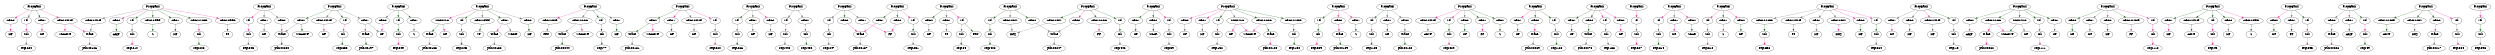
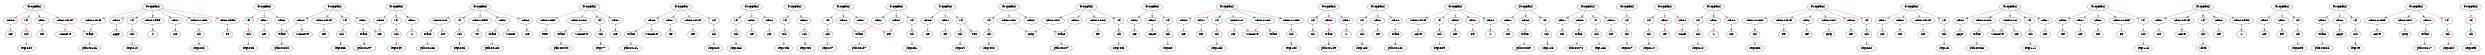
  digraph {
    edge [color=darkgreen]
    n1 [label=rel]
    n2 [label=tok]
    segr224
    n4 [label=tok]
    segr353
    n6 [label=PropBank]
    n7 [label="LINK-SLC"]
    n8 [label=rel]
    n9 [label="ARGM-PRP"]
    n10 [label=ARG1]
    n11 [label=ARG0]
    n12 [label=Trace]
    n13 [label=NP]
    n14 [label=tok]
    n15 [label=VP]
    n16 [label=Trace]
    n17 [label=WHNP]
    n18 [label=NP]
    n19 [label=ARG1]
    n20 [label=NP]
    n21 [label="ARGM-TMP"]
    n22 [label=Trace]
    n23 [label=WHADVP]
    ptbr00126
    n25 [label=PRT]
    n26 [label=ARG2]
    n27 [label=Trace]
    n28 [label=WHADVP]
    ptbr00181
    n30 [label=Trace]
    ptbr00197
    n32 [label=ARG1]
    n33 [label=NP]
    n34 [label=tok]
    segr77
    n36 [label=NP]
    n37 [label=NP]
    n38 [label=tok]
    segr266
    n40 [label=tok]
    segr450
    n42 [label=tok]
    segr448
    n44 [label=Trace]
    ptbr00044
    n46 [label=PropBank]
    n47 [label=ARG0]
    n48 [label=rel]
    n49 [label=ARG1]
    n50 [label=Trace]
    n51 [label=tok]
    n52 [label=PP]
    ptbr00133
    segr243
    n55 [label=NP]
    n56 [label=Trace]
    ptbr00200
    ptbr00138
    n59 [label=WHADVP]
    n60 [label=NP]
    n61 [label=PropBank]
    n62 [label=ARG1]
    n63 [label="ARGM-MOD"]
    n64 [label="ARGM-PRD"]
    n65 [label=ARG2]
    n66 [label="ARGM-TMP"]
    n67 [label=rel]
    n68 [label="ARGM-PRP"]
    n69 [label=NP]
    n70 [label=tok]
    n71 [label=PP]
    n72 [label=ADJP]
    n73 [label=tok]
    n74 [label=S]
    segr208
    n76 [label=tok]
    segr84
    n78 [label=PRT]
    n79 [label=PP]
    n80 [label=tok]
    n81 [label=segr408]
    n82 [label=tok]
    segr442
    n84 [label=PP]
    n85 [label=Trace]
    ptbr00247
    n87 [label=PropBank]
    n88 [label=ARG0]
    n89 [label=NP]
    n90 [label=S]
    n91 [label=NP]
    n92 [label=tok]
    segr349
    segr210
    n95 [label=rel]
    n96 [label=NP]
    n97 [label=ARG1]
    n98 [label=ARG0]
    n99 [label=PropBank]
    n100 [label=ARG0]
    n101 [label=NP]
    n102 [label=ARG1]
    n103 [label=NP]
    n104 [label=INTJ]
    ptbr00137
    n106 [label=tok]
    segr251
    segr247
    n109 [label=rel]
    n110 [label=tok]
    segr343
    n112 [label="LINK-SLC"]
    n113 [label=NP]
    n114 [label=WHADVP]
    n115 [label=rel]
    n116 [label=tok]
    segr152
    n118 [label=ARG1]
    n119 [label=NP]
    n120 [label="ARGM-MOD"]
    n121 [label=tok]
    segr150
    n123 [label=ARG2]
    n124 [label="ARGM-LOC"]
    n125 [label=Trace]
-   ptbr00100
    n127 [label=rel]
    n128 [label=tok]
-   segr339
    n130 [label=WHADVP]
    n131 [label=rel]
    n132 [label=tok]
    segr185
    n134 [label=PropBank]
    n135 [label=SBAR]
    n136 [label=ARG1]
    n137 [label=NP]
    n138 [label=ARG0]
    n139 [label=Trace]
    ptbr00189
    n141 [label=tok]
    segr59
    n143 [label=ARG0]
    n144 [label=Trace]
    ptbr00102
    n146 [label=ARG1]
    n147 [label=S]
    n148 [label=PropBank]
    n149 [label="ARGM-TMP"]
    n150 [label=ADVP]
    n151 [label=PropBank]
    n152 [label=rel]
    n153 [label=tok]
    segr329
    n155 [label=PropBank]
    n156 [label=ARG1]
    n157 [label=ARG0]
    n158 [label=rel]
    n159 [label=NP]
    n160 [label=Trace]
    n161 [label=tok]
    n162 [label=NP]
    n163 [label=PropBank]
    n164 [label=PropBank]
    n165 [label=ARG0]
    n166 [label=ARG1]
    n167 [label=ARG2]
    n168 [label=NP]
    n169 [label=PP]
    n170 [label=S]
    ptbr00069
    n172 [label=PropBank]
    n173 [label=ARG1]
    n174 [label=ARG0]
    n175 [label=rel]
    n176 [label=ARG2]
    n177 [label=NP]
    n178 [label=Trace]
    n179 [label=tok]
    n180 [label=NP]
    segr128
    n182 [label="ARGM-TMP"]
    n183 [label=NP]
    ptbr00076
    n185 [label=rel]
    n186 [label=tok]
    segr320
    segr138
    n189 [label=PropBank]
    n190 [label=rel]
    n191 [label=tok]
    segr327
    n193 [label=tok]
    segr314
    n195 [label=SBAR]
    n196 [label=PropBank]
    n197 [label=rel]
    n198 [label=ARG1]
    n199 [label=ARG0]
    n200 [label=tok]
    n201 [label=S]
    n202 [label=NP]
    n203 [label=rel]
    n204 [label=PropBank]
    n205 [label=rel]
    n206 [label=ARG1]
    n207 [label=ARG2]
    n208 [label=NP]
    segr310
    n210 [label=PropBank]
    n211 [label=ARG1]
    n212 [label=PropBank]
    n213 [label=ARG2]
    n214 [label=rel]
    n215 [label=PropBank]
    n216 [label=ARG1]
    n217 [label=ARG2]
    n218 [label=tok]
    segr364
    n220 [label=NP]
    n221 [label=INTJ]
    n222 [label=tok]
    segr358
    n224 [label=NP]
    n225 [label=ARG1]
    n226 [label=NP]
    n227 [label=ARG0]
    n228 [label=NP]
    n229 [label=PropBank]
    n230 [label="ARGM-TMP"]
    n231 [label=rel]
    n232 [label=NP]
    n233 [label=tok]
    n234 [label=WHADVP]
    n235 [label=NP]
    segr15
    n237 [label=NP]
    n238 [label=PP]
    n239 [label=ADJP]
    n240 [label=tok]
    segr111
    n242 [label=Trace]
    ptbr00062
    n244 [label=NP]
    n245 [label=ARG1]
    n246 [label=NP]
    n247 [label=NP]
    n248 [label="ARGM-TMP"]
    n249 [label=ADVP]
    n250 [label=tok]
    segr118
    n252 [label=rel]
    n253 [label=tok]
-   segr45
+   segr45 [label=rel45]
    n255 [label=PropBank]
    n256 [label=ARG0]
    n257 [label="ARGM-PRD"]
    n258 [label=NP]
    n259 [label=S]
    n260 [label=NP]
    n261 [label=PropBank]
    n262 [label=ARG0]
    n263 [label=ARG1]
    n264 [label=ARG2]
    n265 [label="ARGM-MNR"]
    n266 [label=rel]
    n267 [label=PP]
    n268 [label=PropBank]
    n269 [label="ARGM-MOD"]
    n270 [label="ARGM-TMP"]
    n271 [label=ARG1]
    n272 [label="ARGM-DIS"]
    n273 [label=ARG0]
    n274 [label=rel]
    n275 [label=rel]
    n276 [label=ARG2]
    n277 [label="ARGM-LOC"]
    n278 [label="ARGM-TMP"]
    n279 [label=ARG2]
    n280 [label=ARG1]
    n281 [label=rel]
    n282 [label=PropBank]
    n283 [label="LINK-SLC"]
    n284 [label=PP]
    n285 [label=tok]
    segr395
    n287 [label=tok]
    segr49
    n289 [label=ARG0]
    n290 [label="ARGM-MNR"]
    n291 [label=ADVP]
    n292 [label=ADJP]
    n293 [label=ARG1]
    n294 [label=Trace]
    ptbr00026
    n296 [label="ARGM-DIR"]
    n297 [label=PropBank]
    n298 [label=rel]
    n299 [label=PropBank]
    n300 [label="ARGM-DIS"]
    n301 [label=ARG0]
    n302 [label=rel]
    n303 [label=INTJ]
    n304 [label=Trace]
    n305 [label=tok]
    n306 [label="ARGM-LOC"]
    n307 [label=rel]
    ptbr00217
    n309 [label=ARG1]
    n310 [label=ARG1]
    n311 [label=PropBank]
    n312 [label=rel]
    n313 [label=tok]
    segr393
    n315 [label=PropBank]
    n316 [label=ARG0]
    n317 [label=ARG1]
    n318 [label=rel]
    n319 [label=NP]
    segr384
    n321 [label=PropBank]
    n322 [label="ARGM-DIS"]
    n323 [label=ARG0]
    n324 [label=PropBank]
    n325 [label=rel]
    n326 [label=PropBank]
    n327 [label=ARG0]
    n328 [label=ARG1]
    n329 [label=rel]
    n330 [label=PropBank]
    n331 [label=ARG1]
    n332 [label=ARG2]
    n333 [label=rel]
    n334 [label=PropBank]
    n335 [label=PropBank]
    n336 [label=ARG0]
    n337 [label=rel]
    n338 [label="ARGM-DIS"]
    n339 [label="ARGM-LOC"]
    n340 [label=PropBank]
    n341 [label=rel]
    n342 [label=ARG2]
    subgraph sub_1 {
      rank=same
    }
    n1 -> n2 [color=deeppink]
    n2 -> segr224 [color=gray40]
    n4 -> segr353
    n6 -> n7 [color=deeppink]
    n6 -> n8
    n6 -> n9 [color=gray40]
    n6 -> n10
    n6 -> n11 [color=gray40]
    n7 -> n12
    n7 -> n13 [color=deeppink]
    n8 -> n14 [color=gray40]
    n9 -> n15
    n10 -> n16 [color=deeppink]
    n10 -> n17 [color=gray40]
    n11 -> n18
    n12 -> ptbr00133 [color=deeppink]
    n14 -> segr243
    n16 -> ptbr00138 [color=gray40]
    n19 -> n20 [color=deeppink]
    n21 -> n22 [color=deeppink]
    n21 -> n23 [color=deeppink]
    n22 -> ptbr00126 [color=deeppink]
    n26 -> n27
    n26 -> n28 [color=deeppink]
    n27 -> ptbr00181 [color=gray40]
    n30 -> ptbr00197
    n32 -> n33
    n34 -> segr77
    n38 -> segr266
    n40 -> segr450
    n42 -> segr448 [color=gray40]
    n44 -> ptbr00044
    n46 -> n47
    n46 -> n48 [color=gray40]
    n46 -> n49 [color=gray40]
    n47 -> n50 [color=deeppink]
    n48 -> n51 [color=gray40]
    n49 -> n52 [color=deeppink]
    n50 -> ptbr00137 [color=gray40]
    n51 -> segr247 [color=gray40]
    n56 -> ptbr00200
    n61 -> n62
    n61 -> n63
    n61 -> n64 [color=deeppink]
    n61 -> n65 [color=deeppink]
    n61 -> n66 [color=gray40]
    n61 -> n67
    n61 -> n68
    n62 -> n69
    n63 -> n70 [color=deeppink]
    n64 -> n71
    n65 -> n72
    n66 -> n22 [color=gray40]
    n67 -> n73 [color=gray40]
    n68 -> n74
    n70 -> segr208
    n73 -> segr210 [color=deeppink]
    n76 -> segr84
    n80 -> n81
    n82 -> segr442 [color=gray40]
    n85 -> ptbr00247 [color=gray40]
    n87 -> n1 [color=gray40]
    n87 -> n19
    n87 -> n21 [color=deeppink]
    n87 -> n88 [color=deeppink]
    n88 -> n89 [color=deeppink]
    n92 -> segr349 [color=deeppink]
    n95 -> n92
    n97 -> n90 [color=gray40]
    n98 -> n91 [color=deeppink]
    n99 -> n95
    n99 -> n97
    n99 -> n98 [color=gray40]
    n100 -> n101 [color=gray40]
    n102 -> n103 [color=gray40]
    n106 -> segr251 [color=gray40]
    n109 -> n110 [color=deeppink]
    n110 -> segr343 [color=gray40]
    n112 -> n113 [color=deeppink]
    n112 -> n114 [color=deeppink]
    n115 -> n116 [color=deeppink]
    n116 -> segr152 [color=gray40]
    n118 -> n119 [color=gray40]
    n120 -> n121
    n121 -> segr150
    n123 -> n56 [color=deeppink]
    n124 -> n114 [color=deeppink]
    n124 -> n125
-   n125 -> ptbr00100 [color=deeppink]
    n127 -> n128
-   n128 -> segr339 [color=deeppink]
    n131 -> n132 [color=deeppink]
    n132 -> segr185
    n134 -> n109 [color=deeppink]
    n134 -> n118 [color=gray40]
    n134 -> n123 [color=gray40]
    n136 -> n137
    n138 -> n139 [color=deeppink]
    n139 -> ptbr00189
    n141 -> segr59 [color=gray40]
    n143 -> n144 [color=gray40]
    n144 -> ptbr00102
    n146 -> n147
    n148 -> n131
    n148 -> n136 [color=gray40]
    n148 -> n143 [color=gray40]
    n149 -> n150 [color=gray40]
    n151 -> n127
    n151 -> n138 [color=deeppink]
    n151 -> n146 [color=deeppink]
    n152 -> n153
    n153 -> segr329 [color=deeppink]
    n155 -> n156 [color=deeppink]
    n155 -> n157
    n155 -> n158
    n156 -> n159
    n157 -> n160 [color=deeppink]
    n158 -> n161 [color=gray40]
    n160 -> ptbr00069 [color=gray40]
    n161 -> segr128
    n163 -> n100 [color=deeppink]
    n163 -> n102 [color=deeppink]
    n163 -> n112 [color=gray40]
    n163 -> n115
    n163 -> n120
    n163 -> n124
    n164 -> n149 [color=deeppink]
    n164 -> n152 [color=deeppink]
    n164 -> n165 [color=gray40]
    n164 -> n166
    n164 -> n167
    n165 -> n168
    n166 -> n169 [color=deeppink]
    n167 -> n170
    n172 -> n173
    n172 -> n174
    n172 -> n175 [color=deeppink]
    n172 -> n176 [color=deeppink]
    n173 -> n177
    n174 -> n178
    n175 -> n179 [color=gray40]
    n176 -> n180 [color=deeppink]
    n178 -> ptbr00076 [color=gray40]
    n179 -> segr138 [color=gray40]
    n182 -> n183 [color=gray40]
    n185 -> n186 [color=gray40]
    n186 -> segr320 [color=deeppink]
    n189 -> n190 [color=deeppink]
    n190 -> n191 [color=gray40]
    n191 -> segr327 [color=deeppink]
    n193 -> segr314
    n196 -> n197 [color=deeppink]
    n196 -> n198
    n196 -> n199 [color=deeppink]
    n197 -> n200 [color=gray40]
    n198 -> n201 [color=deeppink]
    n199 -> n202
    n200 -> segr310 [color=deeppink]
    n203 -> n38 [color=gray40]
    n204 -> n205 [color=deeppink]
    n204 -> n206 [color=gray40]
    n204 -> n207 [color=deeppink]
    n205 -> n193 [color=gray40]
    n206 -> n208 [color=deeppink]
    n207 -> n195
    n210 -> n26
    n210 -> n32 [color=deeppink]
    n210 -> n182 [color=gray40]
    n210 -> n185 [color=deeppink]
    n211 -> n50 [color=deeppink]
    n212 -> n211
    n212 -> n213
    n212 -> n214 [color=deeppink]
    n213 -> n52 [color=deeppink]
    n214 -> n106
    n215 -> n203
    n215 -> n216 [color=gray40]
    n215 -> n217 [color=deeppink]
    n216 -> n36 [color=gray40]
    n217 -> n37 [color=gray40]
    n218 -> segr364 [color=gray40]
    n222 -> segr358 [color=deeppink]
    n225 -> n226 [color=deeppink]
    n227 -> n228
    n229 -> n225 [color=gray40]
    n229 -> n227 [color=gray40]
    n229 -> n230 [color=deeppink]
    n229 -> n231
    n230 -> n232 [color=gray40]
    n231 -> n233 [color=gray40]
    n233 -> segr15 [color=gray40]
    n240 -> segr111 [color=deeppink]
    n242 -> ptbr00062 [color=deeppink]
    n245 -> n246 [color=deeppink]
    n248 -> n249
    n250 -> segr118 [color=deeppink]
    n252 -> n253 [color=deeppink]
    n253 -> segr45 [color=deeppink]
    n255 -> n245
    n255 -> n248
    n255 -> n252
    n255 -> n256
    n255 -> n257 [color=deeppink]
    n256 -> n258 [color=gray40]
    n257 -> n259
    n261 -> n262
    n261 -> n263 [color=gray40]
    n261 -> n264 [color=deeppink]
    n261 -> n265
    n261 -> n266 [color=deeppink]
    n262 -> n244
    n263 -> n260 [color=gray40]
    n264 -> n247
    n265 -> n267 [color=deeppink]
    n266 -> n250 [color=deeppink]
    n268 -> n269 [color=gray40]
    n268 -> n270 [color=gray40]
    n268 -> n271 [color=gray40]
    n268 -> n272 [color=gray40]
    n268 -> n273 [color=deeppink]
    n268 -> n274 [color=deeppink]
    n269 -> n222
    n270 -> n238
    n271 -> n220 [color=gray40]
    n272 -> n221 [color=deeppink]
    n273 -> n224
    n274 -> n218
    n275 -> n4 [color=deeppink]
    n276 -> n56 [color=gray40]
    n276 -> n59
    n277 -> n234 [color=deeppink]
    n277 -> n242 [color=deeppink]
    n278 -> n55 [color=deeppink]
    n279 -> n239 [color=deeppink]
    n280 -> n30 [color=deeppink]
    n280 -> n91 [color=gray40]
    n281 -> n240 [color=gray40]
    n282 -> n275
    n282 -> n276
    n282 -> n278 [color=gray40]
    n282 -> n280 [color=gray40]
    n283 -> n234
    n283 -> n235 [color=gray40]
    n285 -> segr395 [color=deeppink]
    n287 -> segr49
    n289 -> n60 [color=gray40]
    n290 -> n291
    n293 -> n79 [color=gray40]
    n294 -> ptbr00026 [color=deeppink]
    n296 -> n25 [color=gray40]
    n297 -> n289
    n297 -> n293 [color=gray40]
    n297 -> n298 [color=deeppink]
    n298 -> n76 [color=gray40]
    n298 -> n78
    n299 -> n290
    n299 -> n300
    n299 -> n301
    n299 -> n302 [color=deeppink]
    n300 -> n303 [color=gray40]
    n301 -> n304 [color=deeppink]
    n302 -> n305 [color=gray40]
    n304 -> ptbr00217 [color=gray40]
    n305 -> segr384 [color=deeppink]
    n306 -> n44 [color=gray40]
    n306 -> n130 [color=deeppink]
    n307 -> n34
    n309 -> n162
    n310 -> n237 [color=gray40]
    n311 -> n277
    n311 -> n279
    n311 -> n281
    n311 -> n283
    n311 -> n310
    n312 -> n313
    n313 -> segr393 [color=gray40]
    n315 -> n316 [color=deeppink]
    n315 -> n317 [color=gray40]
    n315 -> n318
    n316 -> n319
    n317 -> n284
    n318 -> n285 [color=deeppink]
    n321 -> n312 [color=deeppink]
    n322 -> n104 [color=gray40]
    n323 -> n85 [color=gray40]
    n324 -> n322 [color=gray40]
    n324 -> n323
    n324 -> n325
    n325 -> n80
    n326 -> n327 [color=gray40]
    n326 -> n328 [color=deeppink]
    n326 -> n329
    n327 -> n294 [color=gray40]
    n328 -> n292
    n329 -> n287 [color=deeppink]
    n330 -> n331
    n330 -> n332
    n330 -> n333 [color=deeppink]
    n331 -> n96
    n332 -> n135
    n333 -> n141 [color=gray40]
    n334 -> n296 [color=deeppink]
    n334 -> n306 [color=gray40]
    n334 -> n307
    n334 -> n309 [color=gray40]
    n335 -> n336 [color=deeppink]
    n335 -> n337
    n335 -> n338
    n335 -> n339
    n336 -> n85 [color=gray40]
    n337 -> n82
    n338 -> n104 [color=gray40]
    n339 -> n84 [color=deeppink]
    n340 -> n341 [color=gray40]
    n340 -> n342 [color=gray40]
    n341 -> n42 [color=deeppink]
    n342 -> n40 [color=deeppink]
  }
